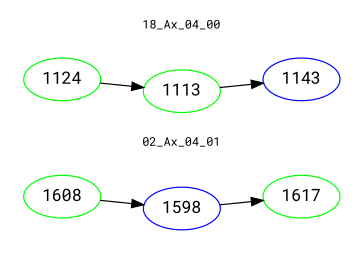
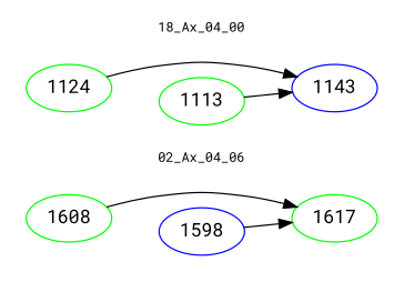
  digraph {
    fontname="Roboto Mono"
    rankdir=LR
    node [color=green fontname="Roboto Mono"]
    edge [color=black fontname="Roboto Mono"]
    n1 [label=1608]
    n2 [color=blue label=1598]
    n3 [label=1617]
    n4 [label=1124]
    n5 [label=1113]
    n6 [color=blue label=1143]
    subgraph cluster_1 {
      color=white
      fontsize=10
-     label="02_Ax_04_01"
+     label="02_Ax_04_06"
      n1
      n2
      n3
    }
    subgraph cluster_2 {
      color=white
      fontsize=10
      label="18_Ax_04_00"
      n4
      n5
      n6
    }
-   n1 -> n2
+   n1 -> n3
    n2 -> n3
-   n4 -> n5
+   n4 -> n6
    n5 -> n6
  }
